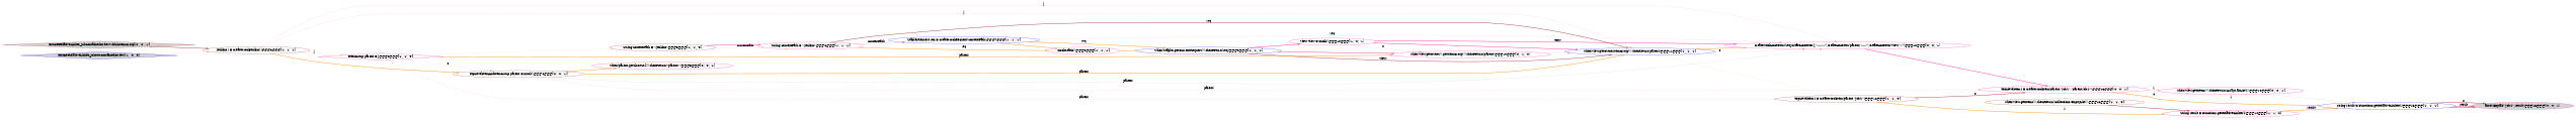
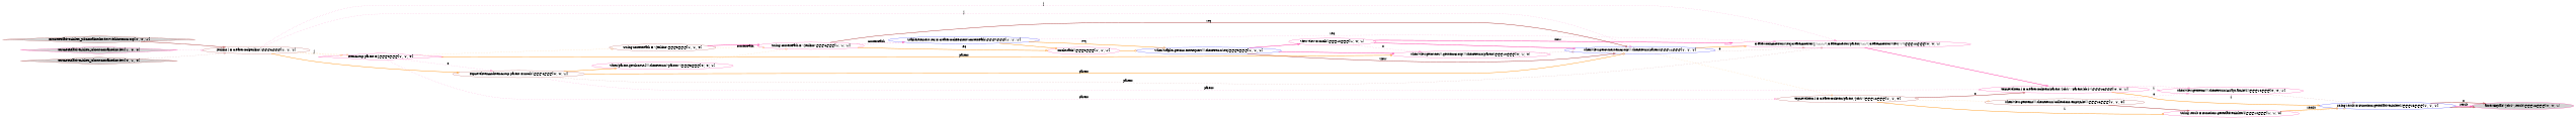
  digraph {
    rankdir=LR
    node [color=deeppink fillcolor=white shape=ellipse style=filled]
    edge [arrowhead=odot color=darkorange style=bold]
    n1 [label="mockStatic()@@@8@@@['1', '1', '1']"]
    n2 [color=blue label="when(Stapler.getCurrentRequest()).thenReturn(req)@@@9@@@['1', '1', '1']"]
    n3 [label="View view = mock()@@@10@@@['1', '0', '1']"]
    n4 [label="when(view.getOwner().getItemGroup()).thenReturn(parent)@@@10@@@['0', '1', '0']"]
    n5 [color=blue label="when(view.getOwnerItemGroup()).thenReturn(parent)@@@11@@@['1', '1', '1']"]
    n6 [label="when(view.getItems()).thenReturn(Arrays.asList(i))@@@14@@@['0', '0', '1']"]
    n7 [color=blue label="String result = Functions.getRelativeLinkTo(i)@@@15@@@['1', '1', '1']"]
    n8 [fillcolor=lightgray label="assertEquals(\"job/i/\",result)@@@16@@@['0', '0', '1']"]
    n9 [label="createMockAncestors(req,createAncestor(j,\"../../..\"),createAncestor(parent,\"../..\"),createAncestor(view,\".\"))@@@12@@@['0', '0', '1']"]
    n10 [label="TopLevelItem i = createMockItem(parent,\"job/i/\",\"parent/job/i/\")@@@13@@@['0', '0', '1']"]
    n11 [color=brown label="TopLevelItem i = createMockItem(parent,\"job/i/\")@@@12@@@['1', '1', '0']"]
    n12 [color=brown label="when(view.getItems()).thenReturn(Collections.emptyList())@@@13@@@['1', '1', '0']"]
    n13 [label="String result = Functions.getRelativeLinkTo(i)@@@14@@@['1', '1', '0']"]
    n14 [color=brown label="Jenkins j = createMockJenkins()@@@3@@@['1', '1', '1']"]
    n15 [color=brown label="TopLevelItemAndItemGroup parent = mock()@@@4@@@['0', '0', '1']"]
    n16 [label="ItemGroup parent = j@@@4@@@['1', '1', '0']" shape=diamond]
    n17 [label="when(parent.getShortUrl()).thenReturn(\"parent/\")@@@5@@@['0', '0', '1']"]
    n18 [color=brown label="String contextPath = \"/jenkins\"@@@5@@@['1', '1', '0']"]
    n19 [color=brown fillcolor=lightgray label="testGetRelativeLinkTo_JobContainedInViewWithinItemGroup['0', '0', '1']" shape=diamond]
    n20 [color=blue label="StaplerRequest req = createMockRequest(contextPath)@@@7@@@['1', '1', '1']"]
    n21 [label="String contextPath = \"/jenkins\"@@@6@@@['1', '1', '1']"]
-   n22 [color=blue fillcolor=lightgray label="testGetRelativeLinkTo_JobNotContainedInView['1', '0', '0']" shape=diamond]
+   n22 [fillcolor=lightgray label="testGetRelativeLinkTo_JobNotContainedInView['1', '0', '0']" shape=diamond]
+   n23 [color=brown fillcolor=lightgray label="testGetRelativeLinkTo_JobNotContainedInView['0', '1', '0']" shape=diamond]
    n1 -> n2
    n2 -> n3 [arrowhead=onormal color=deeppink]
    n2 -> n4 [color=deeppink]
    n2 -> n5 [arrowhead=onormal color=brown label=view]
    n3 -> n4 [arrowhead=onormal color=deeppink label=0 style=dotted]
    n3 -> n5 [color=deeppink]
    n3 -> n9 [arrowhead=onormal color=deeppink label=view]
    n4 -> n5 [color=brown style=dotted]
    n5 -> n9
    n5 -> n9 [arrowhead=onormal color=brown label=0 style=dotted]
    n5 -> n11 [style=dotted]
    n6 -> n7 [arrowhead=onormal color=brown style=dotted]
    n7 -> n8 [arrowhead=onormal color=brown label=0]
    n7 -> n8 [arrowhead=onormal color=deeppink label=result]
    n7 -> n8 [arrowhead=onormal color=brown]
    n9 -> n10 [color=deeppink]
    n10 -> n6 [arrowhead=onormal color=deeppink label=i style=dotted]
    n10 -> n6 [color=deeppink style=dotted]
    n10 -> n7 [arrowhead=onormal label=i]
    n11 -> n10 [color=brown label=0]
    n11 -> n12 [style=dotted]
    n11 -> n13 [label=i]
    n12 -> n6 [arrowhead=onormal color=deeppink label=0 style=dotted]
    n12 -> n13 [arrowhead=onormal color=brown]
    n13 -> n7 [label=result]
    n13 -> n7 [arrowhead=onormal style=dotted]
    n14 -> n5 [arrowhead=onormal color=deeppink label=j style=dotted]
    n14 -> n9 [arrowhead=onormal color=deeppink label=j style=dotted]
    n14 -> n15 [arrowhead=onormal]
    n14 -> n16 [label=j style=dotted]
    n14 -> n16 [arrowhead=onormal style=dotted]
    n15 -> n5 [label=parent]
    n15 -> n9 [color=brown label=parent style=dotted]
    n15 -> n10 [color=deeppink label=parent style=dotted]
    n15 -> n17
    n16 -> n4 [label=parent]
    n16 -> n11 [arrowhead=onormal color=deeppink label=parent style=dotted]
    n16 -> n15 [arrowhead=onormal color=deeppink label=0 style=dotted]
    n16 -> n18 [style=dotted]
    n17 -> n21 [style=dotted]
    n18 -> n21 [label=contextPath style=dotted]
    n18 -> n21 [color=deeppink]
    n19 -> n14 [arrowhead=onormal color=brown]
    n20 -> n1
    n20 -> n2 [label=req]
    n20 -> n9 [arrowhead=onormal color=deeppink label=req style=dotted]
    n21 -> n1 [arrowhead=onormal label=req]
    n21 -> n5 [color=brown label=req]
    n21 -> n20 [arrowhead=onormal color=deeppink label=contextPath style=dotted]
    n21 -> n20 [arrowhead=onormal color=deeppink style=dotted]
    n22 -> n14 [color=deeppink style=dotted]
+   n23 -> n14 [color=brown style=dotted]
  }
